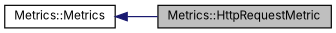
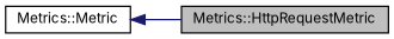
  digraph {
    rankdir=LR
    fontname=Inter
    node [color=black fontname=Inter fontsize=10 shape=record style=filled]
    n1 [fillcolor=grey75 fontcolor=black height=0.2 label="Metrics::HttpRequestMetric" width=0.4]
-   n2 [fillcolor=white height=0.2 label="Metrics::Metrics" width=0.4]
+   n2 [fillcolor=white height=0.2 label="Metrics::Metric" width=0.4]
    n2 -> n1 [color=midnightblue dir=back fontname=Inter fontsize=10 labelfontname=Helvetica labelfontsize=10 style=solid]
  }
